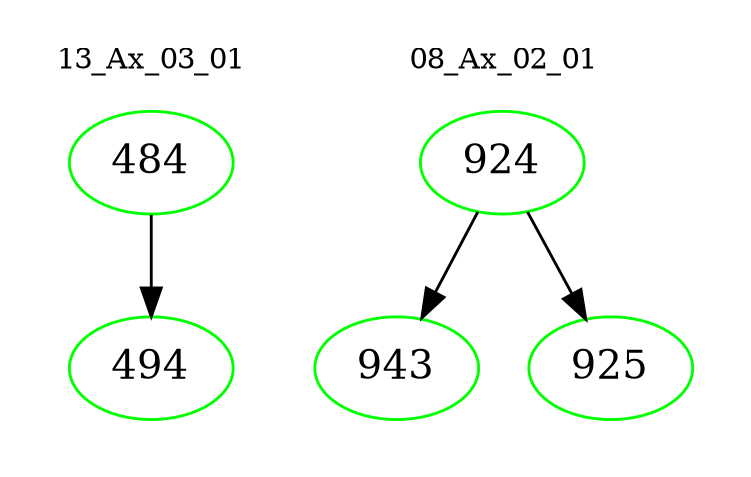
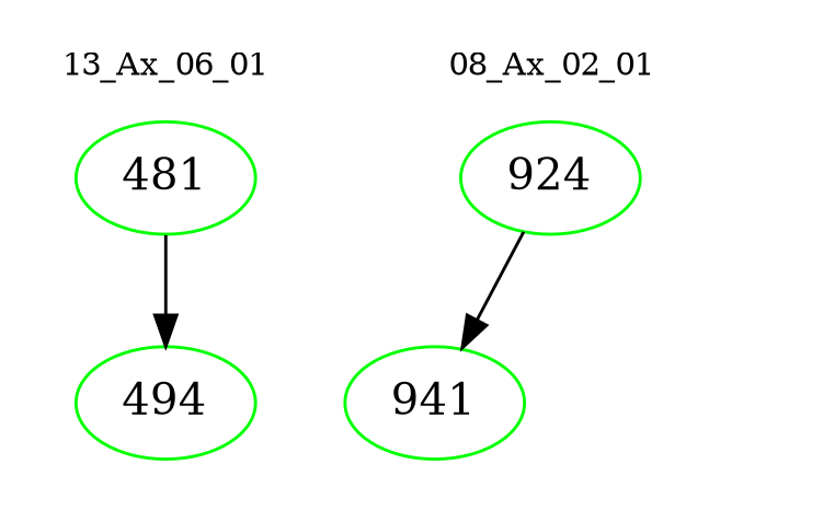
  digraph {
    node [color=green]
    edge [color=black]
-   n1 [label=484]
+   n1 [label=481]
    n2 [label=494]
    n3 [label=924]
-   n4 [label=943]
-   n5 [label=925]
+   n4 [label=941]
    subgraph cluster_1 {
      color=white
      fontsize=10
-     label="13_Ax_03_01"
+     label="13_Ax_06_01"
      n1
      n2
    }
    subgraph cluster_2 {
      color=white
      fontsize=10
      label="08_Ax_02_01"
      n3
      n4
-     n5
    }
    n1 -> n2
    n3 -> n4
-   n3 -> n5
  }
